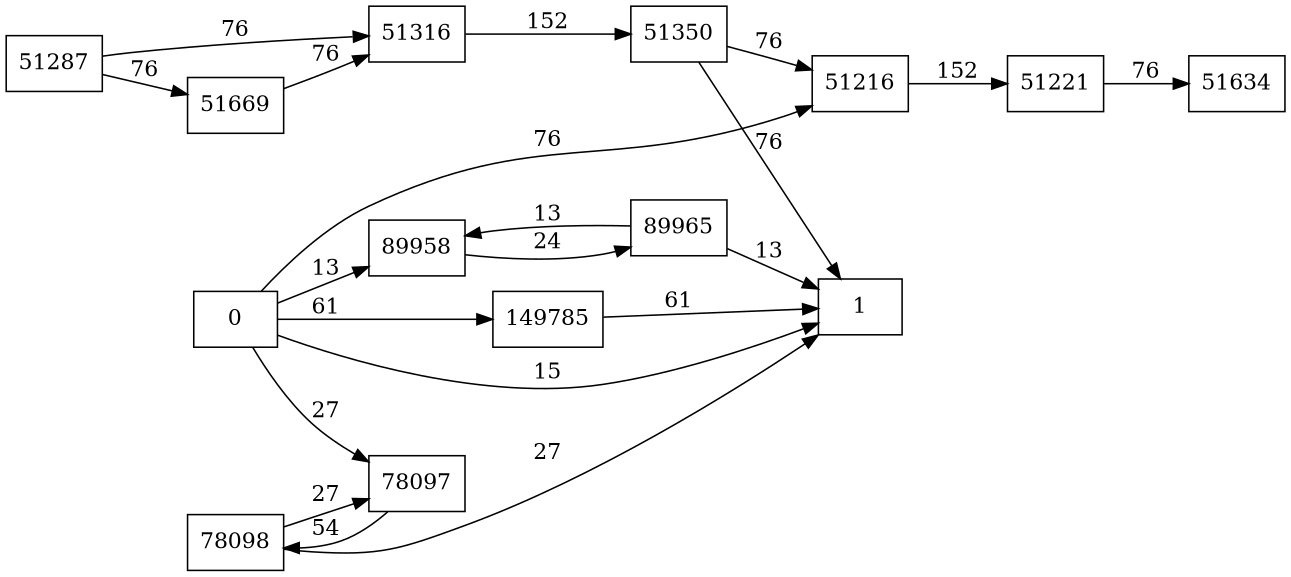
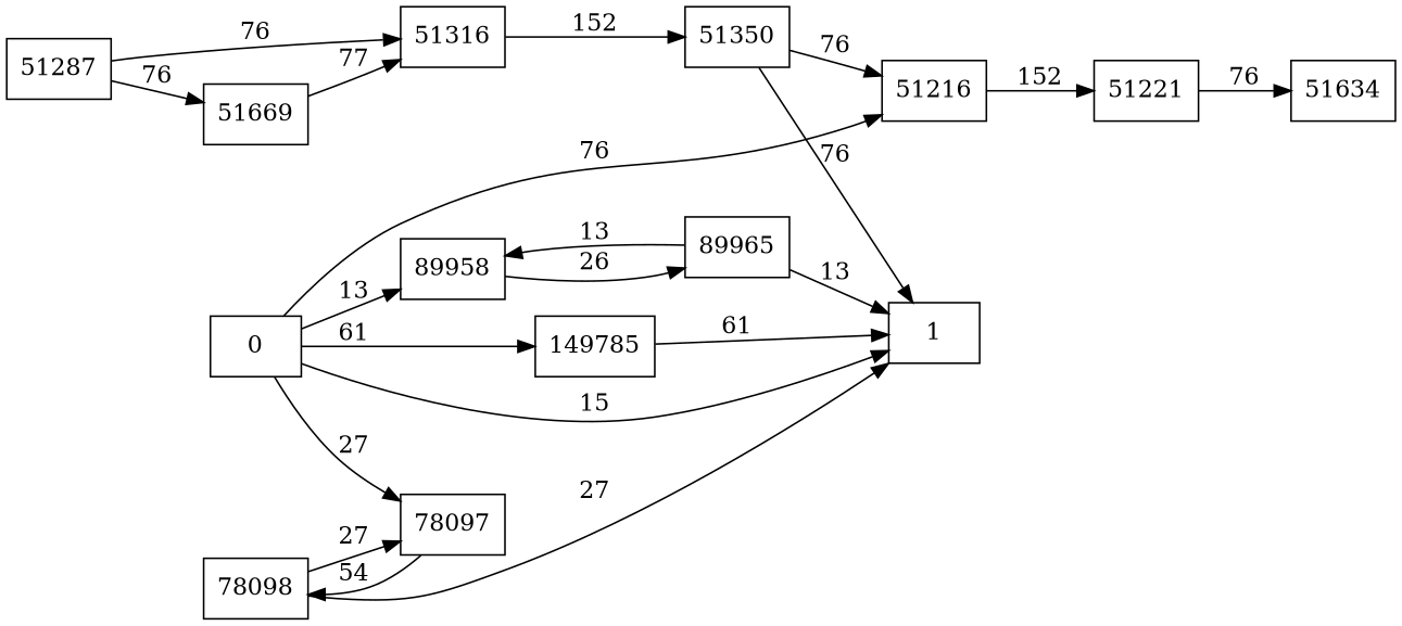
  digraph {
    rankdir=LR
    node [shape=rectangle]
    51216
    51221
    51634
    51287
    51316
    n6 [label=51669]
    51350
    1
    78097
    78098
    89958
    89965
    149785
    0
    51216 -> 51221 [label=152]
    51221 -> 51634 [label=76]
    51287 -> 51316 [label=76]
    51287 -> n6 [label=76]
    51316 -> 51350 [label=152]
-   n6 -> 51316 [label=76]
+   n6 -> 51316 [label=77]
    51350 -> 51216 [label=76]
    51350 -> 1 [label=76]
    78097 -> 78098 [label=54]
    78098 -> 1 [label=27]
    78098 -> 78097 [label=27]
-   89958 -> 89965 [label=24]
+   89958 -> 89965 [label=26]
    89965 -> 1 [label=13]
    89965 -> 89958 [label=13]
    149785 -> 1 [label=61]
    0 -> 51216 [label=76]
    0 -> 1 [label=15]
    0 -> 78097 [label=27]
    0 -> 89958 [label=13]
    0 -> 149785 [label=61]
  }
